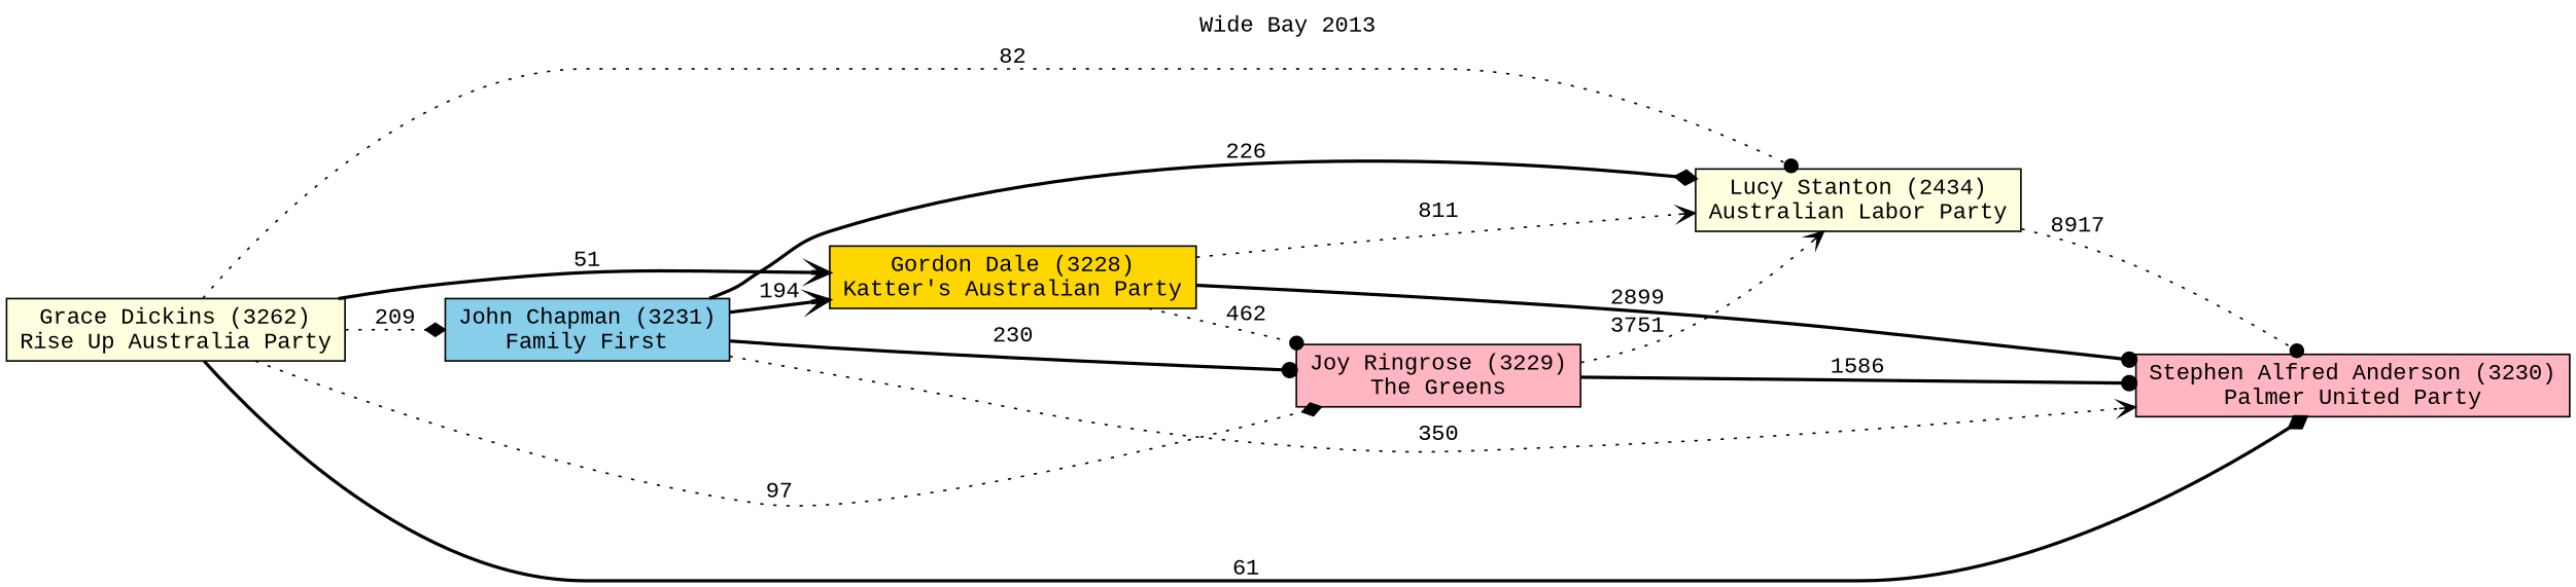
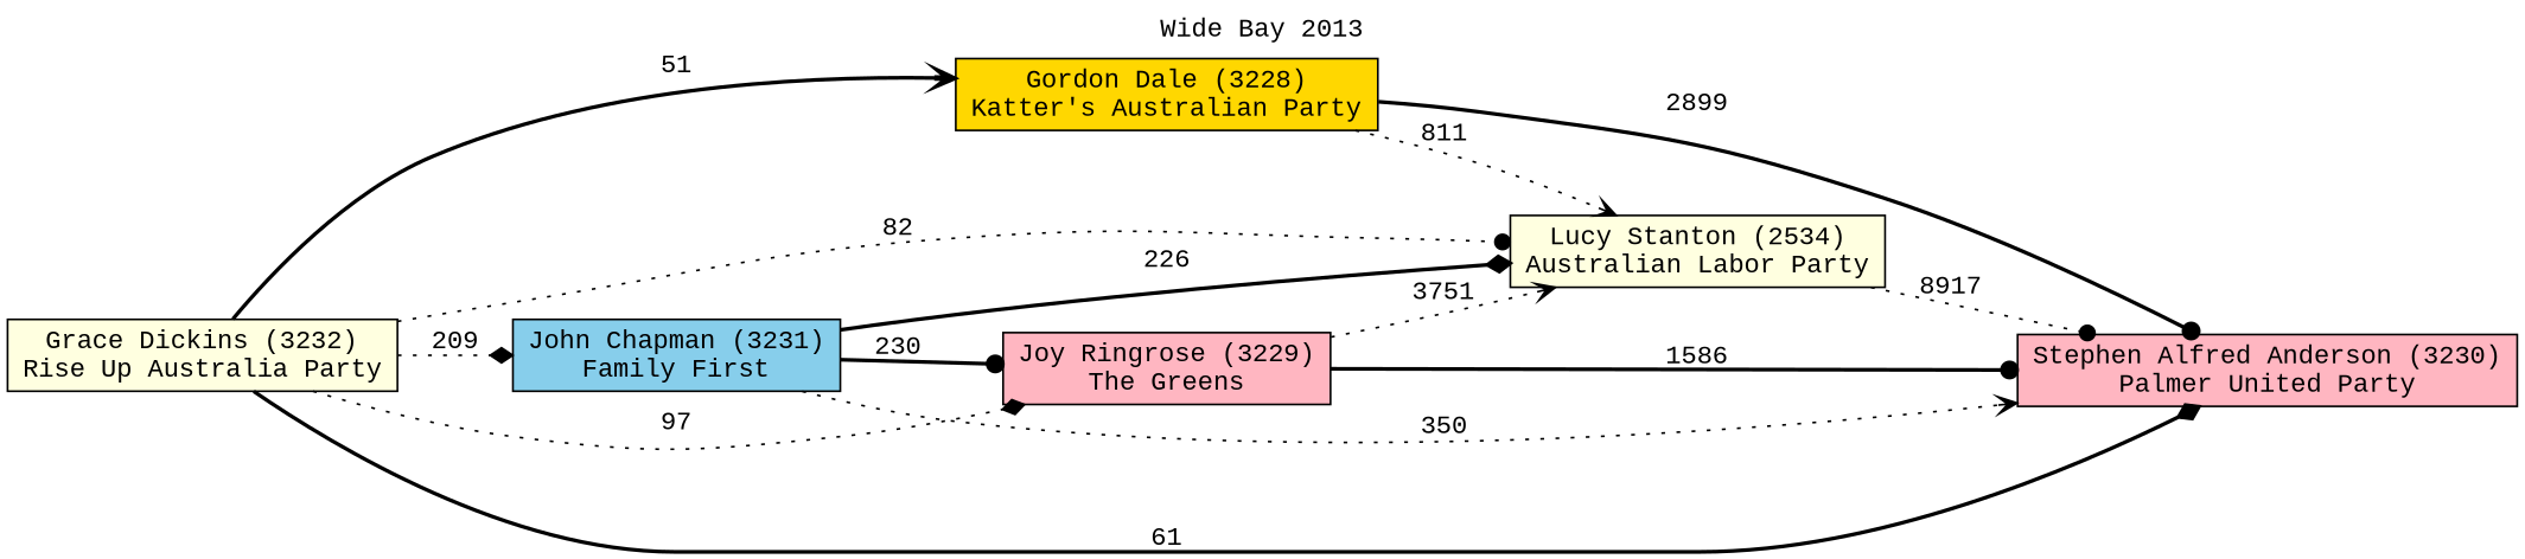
  digraph {
    fontname="Liberation Mono"
    label="Wide Bay 2013"
    labelloc=t
    mclimit=10
    rankdir=LR
    node [fillcolor=lightyellow fontname="Liberation Mono" shape=box style=filled]
    edge [arrowhead=dot fontname="Liberation Mono" style=dotted]
-   n1 [label="Lucy Stanton (2434)\nAustralian Labor Party"]
+   n1 [label="Lucy Stanton (2534)\nAustralian Labor Party"]
    n2 [fillcolor=lightpink label="Stephen Alfred Anderson (3230)\nPalmer United Party"]
    n3 [fillcolor=lightpink label="Joy Ringrose (3229)\nThe Greens"]
    n4 [fillcolor=gold label="Gordon Dale (3228)\nKatter's Australian Party"]
    n5 [fillcolor=skyblue label="John Chapman (3231)\nFamily First"]
-   n6 [label="Grace Dickins (3262)\nRise Up Australia Party"]
+   n6 [label="Grace Dickins (3232)\nRise Up Australia Party"]
    n1 -> n2 [label=8917]
    n3 -> n1 [arrowhead=vee label=3751]
    n3 -> n2 [label=1586 style=bold]
    n4 -> n1 [arrowhead=vee label=811]
    n4 -> n2 [label=2899 style=bold]
-   n4 -> n3 [label=462]
    n5 -> n1 [arrowhead=diamond label=226 style=bold]
    n5 -> n2 [arrowhead=vee label=350]
    n5 -> n3 [label=230 style=bold]
-   n5 -> n4 [arrowhead=vee label=194 style=bold]
    n6 -> n1 [label=82]
    n6 -> n2 [arrowhead=diamond label=61 style=bold]
    n6 -> n3 [arrowhead=diamond label=97]
    n6 -> n4 [arrowhead=vee label=51 style=bold]
    n6 -> n5 [arrowhead=diamond label=209]
  }
